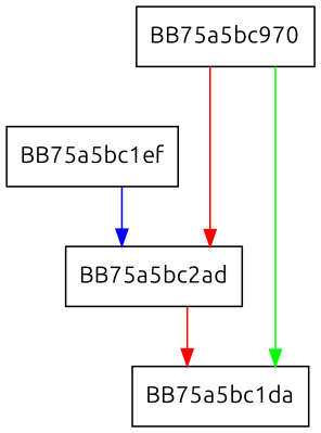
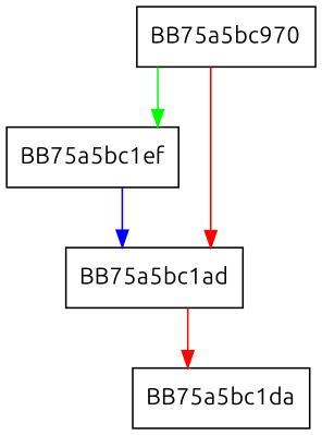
  digraph {
    fontname=Ubuntu
    splines=ortho
    node [fontname=Ubuntu shape=box]
    edge [color=red fontname=Ubuntu]
    n1 [label=BB75a5bc970]
    BB75a5bc1ef
-   BB75a5bc1ad [label=BB75a5bc2ad]
+   BB75a5bc1ad
    BB75a5bc1da
-   n1 -> BB75a5bc1da [color=green]
+   n1 -> BB75a5bc1ef [color=green]
    n1 -> BB75a5bc1ad
    BB75a5bc1ef -> BB75a5bc1ad [color=blue]
    BB75a5bc1ad -> BB75a5bc1da
  }
